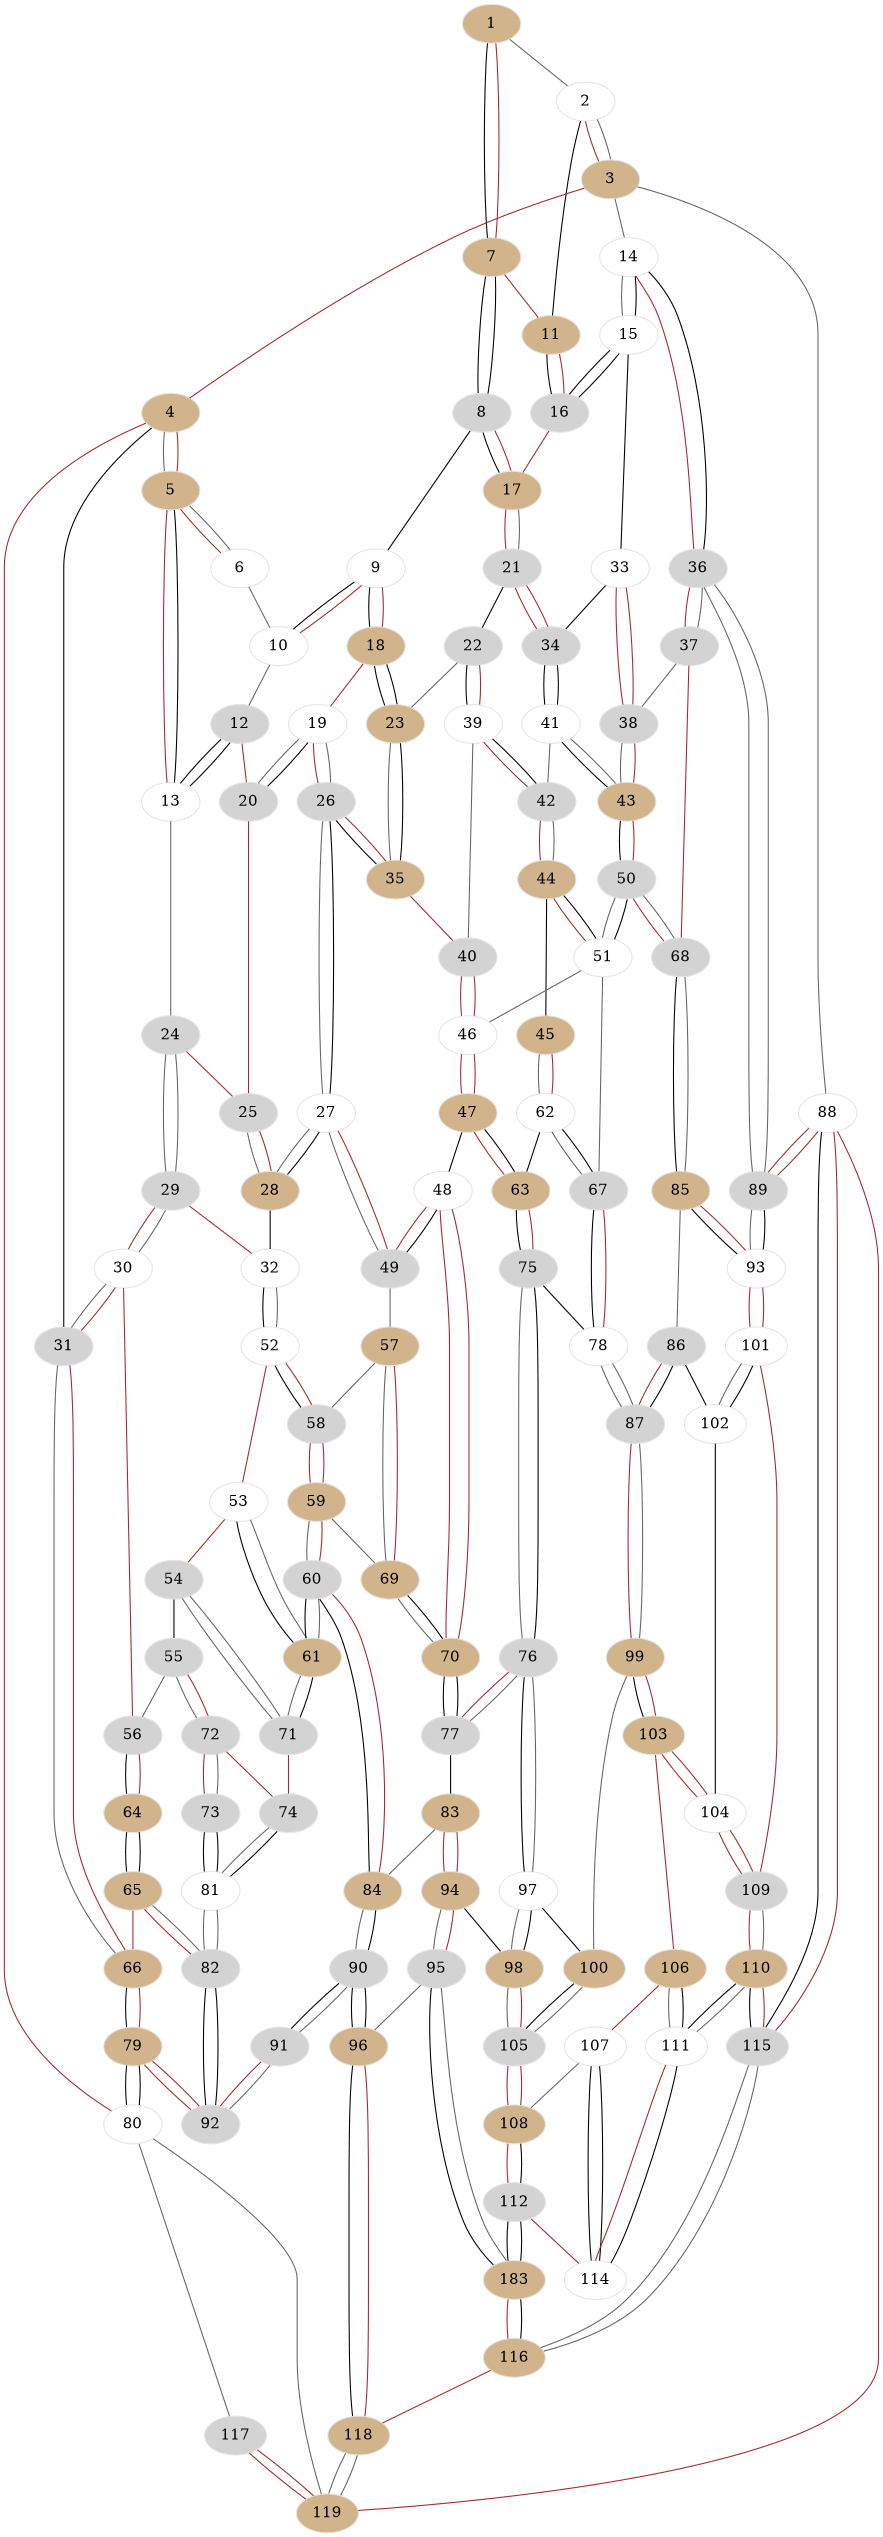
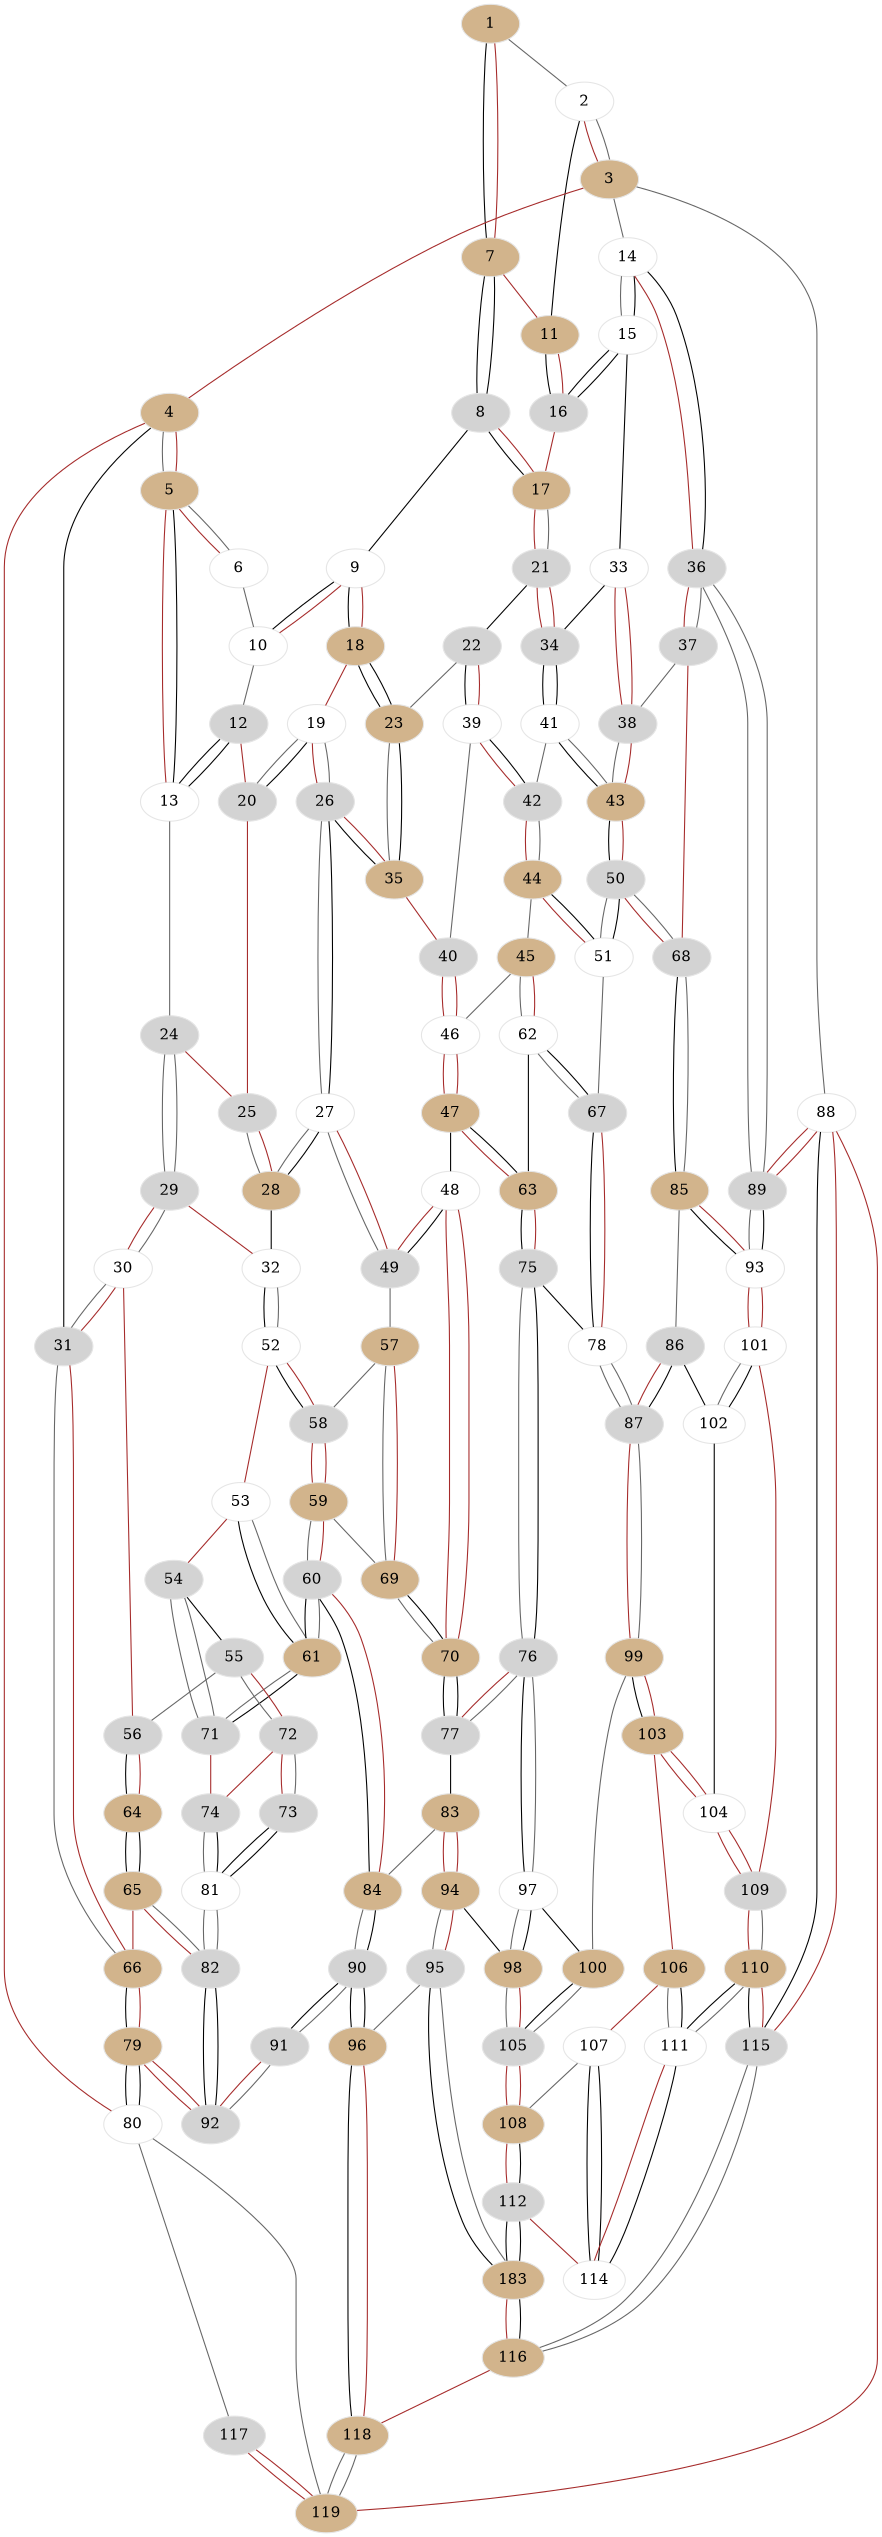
  graph {
    node [color=gray90 fillcolor=lightgrey style=filled]
    edge [color=brown]
    1 [fillcolor=tan]
    2 [fillcolor=white]
    7 [fillcolor=tan]
    3 [fillcolor=tan]
    11 [fillcolor=tan]
    8
    4 [fillcolor=tan]
    14 [fillcolor=white]
    88 [fillcolor=white]
    16
    5 [fillcolor=tan]
    31
    80 [fillcolor=white]
    15 [fillcolor=white]
    36
    89
    119 [fillcolor=tan]
    115
    6 [fillcolor=white]
    13 [fillcolor=white]
    66 [fillcolor=tan]
    117
    10 [fillcolor=white]
    24
    12
    9 [fillcolor=white]
    17 [fillcolor=tan]
    18 [fillcolor=tan]
    21
    19 [fillcolor=white]
    23 [fillcolor=tan]
    20
    25
    29
    33 [fillcolor=white]
    37
    34
    38
    22
    26
    35 [fillcolor=tan]
    27 [fillcolor=white]
    28 [fillcolor=tan]
    39 [fillcolor=white]
    41 [fillcolor=white]
    40
    42
    32 [fillcolor=white]
    30 [fillcolor=white]
    49
    57 [fillcolor=tan]
    52 [fillcolor=white]
    56
    64 [fillcolor=tan]
    79 [fillcolor=tan]
    53 [fillcolor=white]
    58
    43 [fillcolor=tan]
    46 [fillcolor=white]
    68
    93 [fillcolor=white]
    85 [fillcolor=tan]
    50
    44 [fillcolor=tan]
    47 [fillcolor=tan]
    45 [fillcolor=tan]
    51 [fillcolor=white]
    62 [fillcolor=white]
    67
    63 [fillcolor=tan]
    48 [fillcolor=white]
    70 [fillcolor=tan]
    75
    77
    69 [fillcolor=tan]
    78 [fillcolor=white]
    54
    61 [fillcolor=tan]
    59 [fillcolor=tan]
    55
    71
    72
    74
    73
    65 [fillcolor=tan]
    60
    84 [fillcolor=tan]
    90
    76
    82
    81 [fillcolor=white]
    92
    87
    86
    83 [fillcolor=tan]
    97 [fillcolor=white]
    98 [fillcolor=tan]
    100 [fillcolor=tan]
    94 [fillcolor=tan]
    99 [fillcolor=tan]
    95
    91
    96 [fillcolor=tan]
    102 [fillcolor=white]
    101 [fillcolor=white]
    104 [fillcolor=white]
    103 [fillcolor=tan]
    116 [fillcolor=tan]
    118 [fillcolor=tan]
    109
    n111 [fillcolor=tan label=183]
    105
    108 [fillcolor=tan]
    106 [fillcolor=tan]
    110 [fillcolor=tan]
    107 [fillcolor=white]
    111 [fillcolor=white]
    112
    114 [fillcolor=white]
    1 -- 2 [color=gray40]
    1 -- 7 [color=black]
    1 -- 7
    2 -- 3
    2 -- 3 [color=gray40]
    2 -- 11 [color=black]
    7 -- 11
    7 -- 8 [color=black]
    7 -- 8 [color=black]
    3 -- 4
    3 -- 14 [color=gray40]
    3 -- 88 [color=gray40]
    11 -- 16 [color=black]
    11 -- 16
    8 -- 9 [color=black]
    8 -- 17 [color=black]
    8 -- 17
    4 -- 5 [color=gray40]
    4 -- 5
    4 -- 31 [color=black]
    4 -- 80
    14 -- 15 [color=gray40]
    14 -- 15 [color=black]
    14 -- 36
    14 -- 36 [color=black]
    88 -- 89
    88 -- 89
    88 -- 119
    88 -- 115 [color=black]
    88 -- 115
    16 -- 17
    5 -- 6
    5 -- 6 [color=gray40]
    5 -- 13
    5 -- 13 [color=black]
    31 -- 66 [color=gray40]
    31 -- 66
    80 -- 119 [color=gray40]
    80 -- 117 [color=gray40]
    15 -- 16 [color=black]
    15 -- 16 [color=black]
    15 -- 33 [color=black]
    36 -- 89 [color=gray40]
    36 -- 89 [color=gray40]
    36 -- 37
    36 -- 37 [color=gray40]
    89 -- 93 [color=gray40]
    89 -- 93 [color=black]
    115 -- 116 [color=gray40]
    115 -- 116 [color=gray40]
    6 -- 10 [color=gray40]
    13 -- 24 [color=gray40]
    66 -- 79 [color=black]
    66 -- 79
    117 -- 119
    117 -- 119
    10 -- 12 [color=gray40]
    24 -- 25
    24 -- 29 [color=gray40]
    24 -- 29 [color=gray40]
    12 -- 13 [color=black]
    12 -- 13 [color=black]
    12 -- 20
    9 -- 10 [color=black]
    9 -- 10
    9 -- 18 [color=black]
    9 -- 18
    17 -- 21
    17 -- 21 [color=gray40]
    18 -- 19
    18 -- 23 [color=black]
    18 -- 23 [color=black]
    21 -- 34
    21 -- 34
    21 -- 22 [color=black]
    19 -- 20 [color=gray40]
    19 -- 20 [color=black]
    19 -- 26
    19 -- 26 [color=gray40]
    23 -- 35 [color=gray40]
    23 -- 35 [color=black]
    20 -- 25
    25 -- 28 [color=gray40]
    25 -- 28
    29 -- 32
    29 -- 30
    29 -- 30 [color=gray40]
    33 -- 34 [color=black]
    33 -- 38
    33 -- 38
    37 -- 38 [color=gray40]
    37 -- 68
    34 -- 41 [color=black]
    34 -- 41 [color=black]
    38 -- 43 [color=gray40]
    38 -- 43
    22 -- 23 [color=gray40]
    22 -- 39 [color=black]
    22 -- 39
    26 -- 35 [color=black]
    26 -- 35
    26 -- 27 [color=gray40]
    26 -- 27 [color=black]
    35 -- 40
    27 -- 28 [color=gray40]
    27 -- 28 [color=black]
    27 -- 49 [color=gray40]
    27 -- 49
    28 -- 32 [color=black]
    39 -- 40 [color=gray40]
    39 -- 42
    39 -- 42 [color=black]
    41 -- 42 [color=gray40]
    41 -- 43 [color=black]
    41 -- 43 [color=gray40]
    40 -- 46
    40 -- 46
    42 -- 44
    42 -- 44 [color=gray40]
    32 -- 52 [color=black]
    32 -- 52 [color=gray40]
    30 -- 31 [color=gray40]
    30 -- 31
    30 -- 56
    49 -- 57 [color=gray40]
    57 -- 58 [color=gray40]
    57 -- 69 [color=gray40]
    57 -- 69
    52 -- 53
    52 -- 58 [color=black]
    52 -- 58
    56 -- 64 [color=black]
    56 -- 64
    64 -- 65 [color=black]
    64 -- 65 [color=black]
    79 -- 80 [color=black]
    79 -- 80 [color=black]
    79 -- 92
    79 -- 92
    53 -- 54
    53 -- 61 [color=black]
    53 -- 61 [color=gray40]
    58 -- 59
    58 -- 59
    43 -- 50 [color=black]
    43 -- 50
    46 -- 47
    46 -- 47
    68 -- 85 [color=black]
    68 -- 85 [color=gray40]
    93 -- 101
    93 -- 101
    85 -- 93 [color=black]
    85 -- 93
    85 -- 86 [color=gray40]
    50 -- 68
    50 -- 68 [color=gray40]
    50 -- 51 [color=gray40]
    50 -- 51 [color=black]
-   44 -- 45 [color=black]
+   44 -- 45 [color=gray40]
    44 -- 51
    44 -- 51 [color=black]
    47 -- 63
    47 -- 63 [color=black]
    47 -- 48 [color=black]
-   51 -- 46 [color=gray40]
+   45 -- 46 [color=gray40]
    45 -- 62 [color=gray40]
    45 -- 62
    51 -- 67 [color=gray40]
    62 -- 67 [color=gray40]
    62 -- 67 [color=black]
    62 -- 63 [color=black]
    67 -- 78 [color=black]
    67 -- 78
    63 -- 75 [color=black]
    63 -- 75
    48 -- 49
    48 -- 49 [color=black]
    48 -- 70
    48 -- 70
    70 -- 77 [color=black]
    70 -- 77 [color=black]
    75 -- 78 [color=black]
    75 -- 76 [color=gray40]
    75 -- 76 [color=black]
    77 -- 83 [color=black]
    69 -- 70 [color=gray40]
    69 -- 70 [color=black]
    78 -- 87 [color=gray40]
    78 -- 87 [color=gray40]
    54 -- 55 [color=black]
    54 -- 71 [color=gray40]
    54 -- 71 [color=gray40]
    61 -- 71 [color=gray40]
    61 -- 71 [color=black]
    59 -- 69 [color=gray40]
    59 -- 60 [color=gray40]
    59 -- 60
    55 -- 56 [color=gray40]
    55 -- 72 [color=gray40]
    55 -- 72
    71 -- 74
    72 -- 74
    72 -- 73
    72 -- 73 [color=gray40]
    74 -- 81 [color=gray40]
    74 -- 81 [color=black]
    73 -- 81 [color=black]
    73 -- 81 [color=black]
    65 -- 66
    65 -- 82
    65 -- 82 [color=gray40]
    60 -- 61 [color=black]
    60 -- 61 [color=gray40]
    60 -- 84 [color=black]
    60 -- 84
    84 -- 90 [color=gray40]
    84 -- 90 [color=black]
    90 -- 91 [color=black]
    90 -- 91 [color=gray40]
    90 -- 96 [color=black]
    90 -- 96 [color=black]
    76 -- 77
    76 -- 77 [color=gray40]
    76 -- 97 [color=black]
    76 -- 97 [color=gray40]
    82 -- 92 [color=black]
    82 -- 92 [color=black]
    81 -- 82 [color=gray40]
    81 -- 82 [color=gray40]
    87 -- 99
    87 -- 99 [color=gray40]
    86 -- 87
    86 -- 87 [color=black]
    86 -- 102 [color=black]
    83 -- 84 [color=gray40]
    83 -- 94
    83 -- 94
    97 -- 98 [color=gray40]
    97 -- 98 [color=black]
    97 -- 100 [color=black]
    98 -- 105 [color=gray40]
    98 -- 105
    100 -- 105 [color=black]
    100 -- 105 [color=gray40]
    94 -- 98 [color=black]
    94 -- 95 [color=gray40]
    94 -- 95
    99 -- 100 [color=gray40]
    99 -- 103 [color=black]
    99 -- 103
    95 -- 96 [color=gray40]
    95 -- n111 [color=black]
    95 -- n111 [color=gray40]
    91 -- 92
    91 -- 92 [color=gray40]
    96 -- 118 [color=black]
    96 -- 118
    102 -- 104 [color=black]
    101 -- 102 [color=gray40]
    101 -- 102 [color=black]
    101 -- 109
    104 -- 109
    104 -- 109
    103 -- 104
    103 -- 104
    103 -- 106
    116 -- 118
    118 -- 119 [color=gray40]
    118 -- 119 [color=gray40]
    109 -- 110
    109 -- 110 [color=gray40]
    n111 -- 116
    n111 -- 116 [color=black]
    105 -- 108
    105 -- 108
    108 -- 112
    108 -- 112 [color=black]
    106 -- 107
    106 -- 111 [color=gray40]
    106 -- 111 [color=black]
    110 -- 115 [color=black]
    110 -- 115
    110 -- 111 [color=black]
    110 -- 111 [color=gray40]
    107 -- 108 [color=gray40]
    107 -- 114 [color=black]
    107 -- 114 [color=black]
    111 -- 114
    111 -- 114 [color=black]
    112 -- n111 [color=black]
    112 -- n111 [color=black]
    112 -- 114
  }
